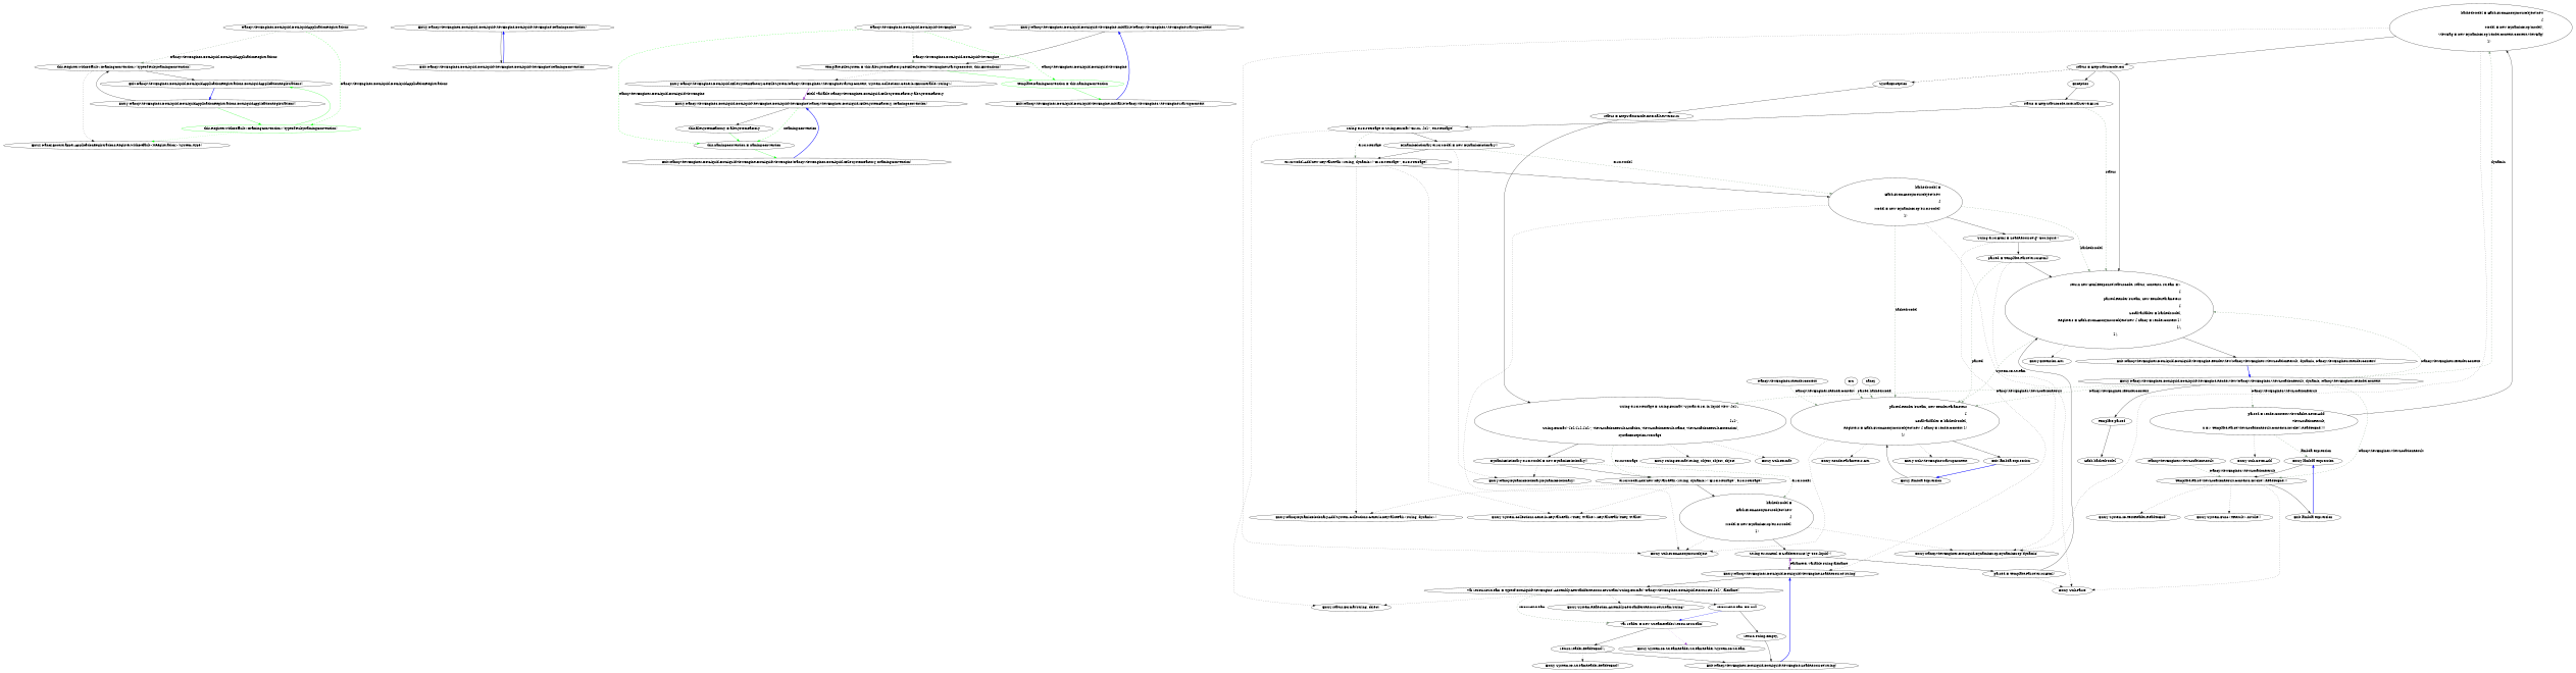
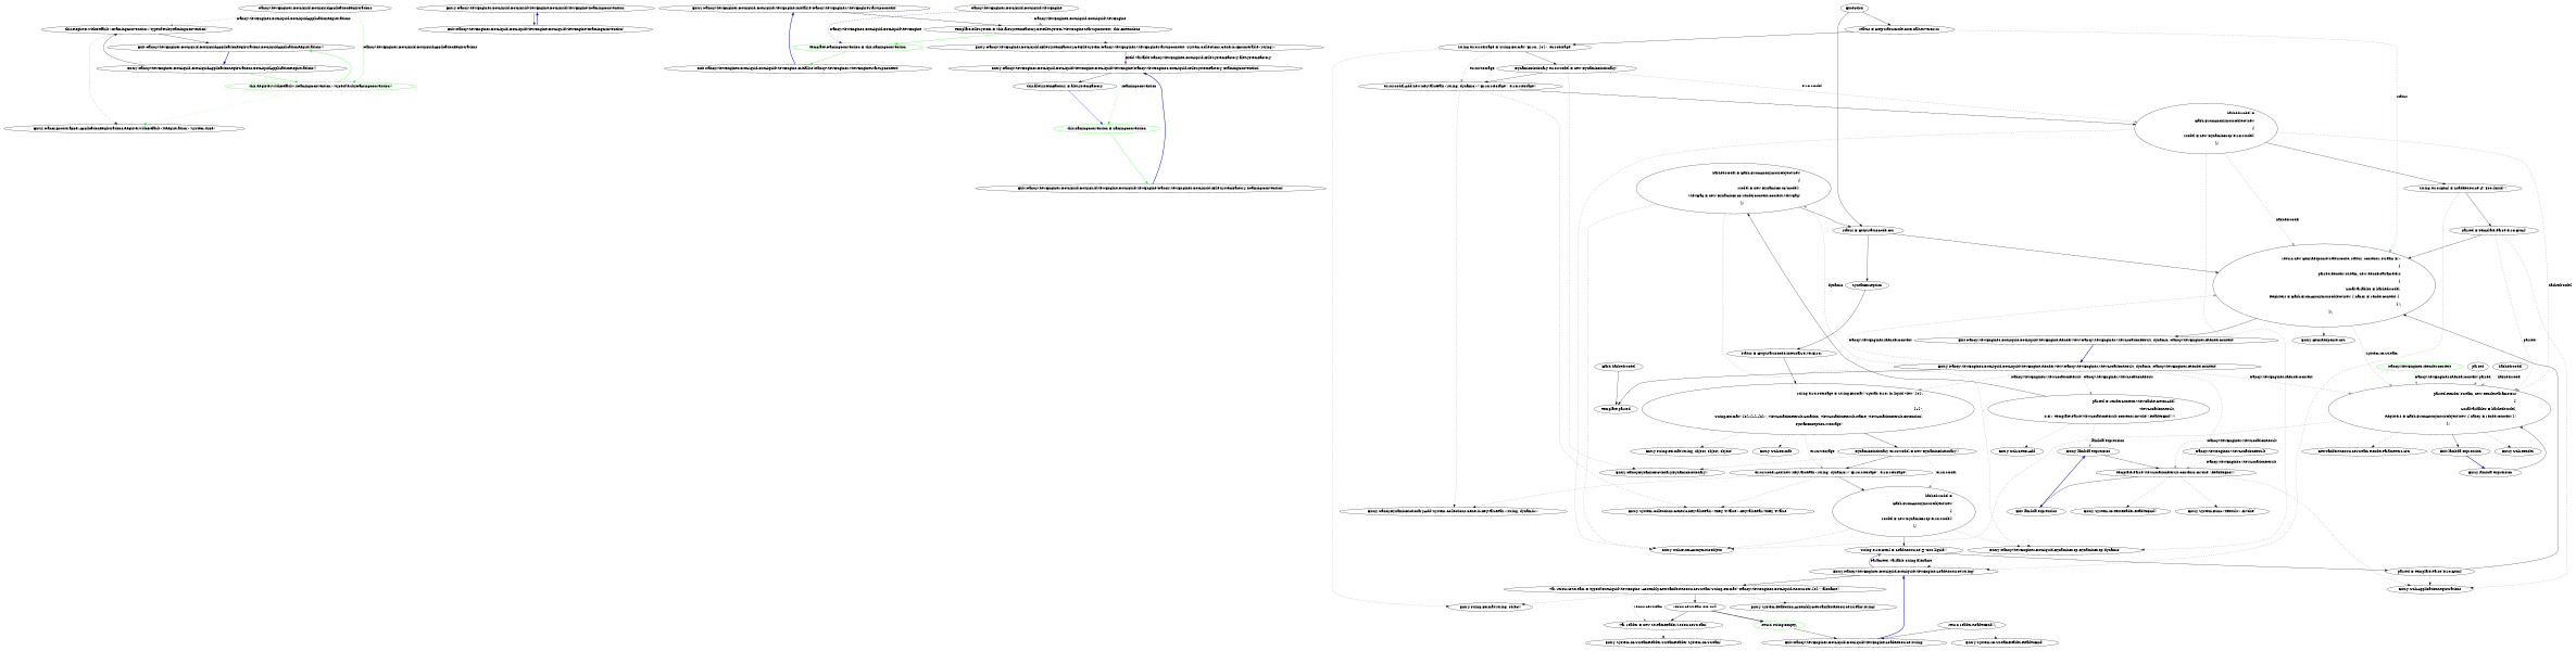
  digraph {
    node [cluster="Nancy.ViewEngines.DotLiquid.DotLiquidViewEngine.RenderView(Nancy.ViewEngines.ViewLocationResult, dynamic, Nancy.ViewEngines.IRenderContext)" file="DotLiquidViewEngine.cs"]
    edge [style=solid]
    n1 [label="Nancy.ViewEngines.DotLiquid.DotLiquidApplicationRegistrations" cluster="" file=""]
    n2 [cluster="Nancy.ViewEngines.DotLiquid.DotLiquidApplicationRegistrations.DotLiquidApplicationRegistrations()" label="this.RegisterWithDefault<INamingConvention>(typeof(RubyNamingConvention))" span="15-15" file=""]
    n3 [cluster="Nancy.ViewEngines.DotLiquid.DotLiquidApplicationRegistrations.DotLiquidApplicationRegistrations()" color=green community=0 label="this.RegisterWithDefault<INamingConvention>(typeof(RubyNamingConvention))" span="15-15" file=""]
    n4 [cluster="Nancy.ViewEngines.DotLiquid.DotLiquidApplicationRegistrations.DotLiquidApplicationRegistrations()" label="Exit Nancy.ViewEngines.DotLiquid.DotLiquidApplicationRegistrations.DotLiquidApplicationRegistrations()" span="13-13" file=""]
    n5 [cluster="Nancy.Bootstrapper.ApplicationRegistrations.RegisterWithDefault<TRegistration>(System.Type)" label="Entry Nancy.Bootstrapper.ApplicationRegistrations.RegisterWithDefault<TRegistration>(System.Type)" span="94-94" file=""]
    n6 [cluster="Nancy.ViewEngines.DotLiquid.DotLiquidApplicationRegistrations.DotLiquidApplicationRegistrations()" label="Entry Nancy.ViewEngines.DotLiquid.DotLiquidApplicationRegistrations.DotLiquidApplicationRegistrations()" span="13-13" file=""]
    n7 [cluster="Nancy.ViewEngines.DotLiquid.DotLiquidViewEngine.DotLiquidViewEngine(INamingConvention)" label="Entry Nancy.ViewEngines.DotLiquid.DotLiquidViewEngine.DotLiquidViewEngine(INamingConvention)" span="24-24"]
    n8 [cluster="Nancy.ViewEngines.DotLiquid.DotLiquidViewEngine.DotLiquidViewEngine(INamingConvention)" label="Exit Nancy.ViewEngines.DotLiquid.DotLiquidViewEngine.DotLiquidViewEngine(INamingConvention)" span="24-24"]
    n9 [cluster="Nancy.ViewEngines.DotLiquid.DotLiquidViewEngine.Initialize(Nancy.ViewEngines.ViewEngineStartupContext)" label="Entry Nancy.ViewEngines.DotLiquid.DotLiquidViewEngine.Initialize(Nancy.ViewEngines.ViewEngineStartupContext)" span="53-53"]
    n10 [cluster="Nancy.ViewEngines.DotLiquid.DotLiquidViewEngine.Initialize(Nancy.ViewEngines.ViewEngineStartupContext)" label="Template.FileSystem = this.fileSystemFactory.GetFileSystem(viewEngineStartupContext, this.Extensions)" span="55-55"]
    n11 [cluster="Nancy.ViewEngines.DotLiquid.DotLiquidViewEngine.Initialize(Nancy.ViewEngines.ViewEngineStartupContext)" color=green community=0 label="Template.NamingConvention = this.namingConvention" span="58-58"]
    n12 [cluster="Nancy.ViewEngines.DotLiquid.IFileSystemFactory.GetFileSystem(Nancy.ViewEngines.ViewEngineStartupContext, System.Collections.Generic.IEnumerable<string>)" label="Entry Nancy.ViewEngines.DotLiquid.IFileSystemFactory.GetFileSystem(Nancy.ViewEngines.ViewEngineStartupContext, System.Collections.Generic.IEnumerable<string>)" span="17-17"]
    n13 [cluster="Nancy.ViewEngines.DotLiquid.DotLiquidViewEngine.Initialize(Nancy.ViewEngines.ViewEngineStartupContext)" label="Exit Nancy.ViewEngines.DotLiquid.DotLiquidViewEngine.Initialize(Nancy.ViewEngines.ViewEngineStartupContext)" span="53-53"]
    n14 [cluster="Nancy.ViewEngines.DotLiquid.DotLiquidViewEngine.DotLiquidViewEngine(Nancy.ViewEngines.DotLiquid.IFileSystemFactory, INamingConvention)" label="Entry Nancy.ViewEngines.DotLiquid.DotLiquidViewEngine.DotLiquidViewEngine(Nancy.ViewEngines.DotLiquid.IFileSystemFactory, INamingConvention)" span="33-33"]
-   n15 [cluster="RenderParameters.cstr" label="Entry RenderParameters.cstr"]
-   n16 [cluster="string.Format(string, object)" label="Entry status.Format(string, object)" span="0-0"]
+   n15 [cluster="RenderParameters.cstr" label="GetManifestResourceStream RenderParameters.cstr"]
+   n16 [cluster="string.Format(string, object)" label="Entry string.Format(string, object)" span="0-0"]
    n17 [cluster="Nancy.DynamicDictionary.Add(System.Collections.Generic.KeyValuePair<string, dynamic>)" label="Entry Nancy.DynamicDictionary.Add(System.Collections.Generic.KeyValuePair<string, dynamic>)" span="190-190"]
    n18 [cluster="System.Collections.Generic.KeyValuePair<TKey, TValue>.KeyValuePair(TKey, TValue)" label="Entry System.Collections.Generic.KeyValuePair<TKey, TValue>.KeyValuePair(TKey, TValue)" span="0-0"]
    n19 [cluster="Nancy.ViewEngines.DotLiquid.DotLiquidViewEngine.DotLiquidViewEngine(Nancy.ViewEngines.DotLiquid.IFileSystemFactory, INamingConvention)" label="this.fileSystemFactory = fileSystemFactory" span="35-35"]
-   n20 [cluster="Nancy.ViewEngines.DotLiquid.DotLiquidViewEngine.DotLiquidViewEngine(Nancy.ViewEngines.DotLiquid.IFileSystemFactory, INamingConvention)" color=black community=0 label="this.namingConvention = namingConvention" span="38-38"]
+   n20 [cluster="Nancy.ViewEngines.DotLiquid.DotLiquidViewEngine.DotLiquidViewEngine(Nancy.ViewEngines.DotLiquid.IFileSystemFactory, INamingConvention)" color=green community=0 label="this.namingConvention = namingConvention" span="38-38"]
    n21 [cluster="Nancy.ViewEngines.DotLiquid.DotLiquidViewEngine.DotLiquidViewEngine(Nancy.ViewEngines.DotLiquid.IFileSystemFactory, INamingConvention)" label="Exit Nancy.ViewEngines.DotLiquid.DotLiquidViewEngine.DotLiquidViewEngine(Nancy.ViewEngines.DotLiquid.IFileSystemFactory, INamingConvention)" span="33-33"]
    n22 [label="Entry Nancy.ViewEngines.DotLiquid.DotLiquidViewEngine.RenderView(Nancy.ViewEngines.ViewLocationResult, dynamic, Nancy.ViewEngines.IRenderContext)" span="66-66"]
    n23 [label="Template parsed" span="68-68"]
    n24 [label="parsed = renderContext.ViewCache.GetOrAdd(\r\n                    viewLocationResult,\r\n                    x => Template.Parse(viewLocationResult.Contents.Invoke().ReadToEnd()))" span="75-77"]
    n25 [label="hashedModel = Hash.FromAnonymousObject(new\r\n                {\r\n                    Model = new DynamicDrop(model),\r\n                    ViewBag = new DynamicDrop(renderContext.Context.ViewBag)\r\n                })" span="79-83"]
    n26 [label="String errorMessage = String.Format(''Syntax error in liquid view '{0}':\r\n\r\n{1}'',\r\n                    String.Format(''{0}/{1}.{2}'', viewLocationResult.Location, viewLocationResult.Name, viewLocationResult.Extension),\r\n                    syntaxException.Message)" span="95-97"]
    n27 [label="return new HtmlResponse(statusCode: status, contents: stream =>\r\n            {\r\n                parsed.Render(stream, new RenderParameters\r\n                {\r\n                    LocalVariables = hashedModel,\r\n                    Registers = Hash.FromAnonymousObject(new { nancy = renderContext })\r\n                });\r\n            });" span="137-144"]
    n28 [cluster="lambda expression" label="Template.Parse(viewLocationResult.Contents.Invoke().ReadToEnd())" span="77-77"]
    n29 [cluster="lambda expression" label="parsed.Render(stream, new RenderParameters\r\n                {\r\n                    LocalVariables = hashedModel,\r\n                    Registers = Hash.FromAnonymousObject(new { nancy = renderContext })\r\n                })" span="139-143"]
    n30 [label="Hash hashedModel" span="69-69"]
    n31 [cluster="Unk.GetOrAdd" label="Entry Unk.GetOrAdd"]
    n32 [cluster="lambda expression" label="Entry lambda expression" span="77-77"]
    n33 [label="status = HttpStatusCode.OK" span="86-86"]
    n34 [cluster="Nancy.ViewEngines.DotLiquid.DynamicDrop.DynamicDrop(dynamic)" label="Entry Nancy.ViewEngines.DotLiquid.DynamicDrop.DynamicDrop(dynamic)" span="19-19"]
    n35 [cluster="Unk.FromAnonymousObject" label="Entry Unk.FromAnonymousObject"]
    n36 [label="DynamicDictionary errorModel = new DynamicDictionary()" span="100-100"]
    n37 [label="errorModel.Add(new KeyValuePair<string, dynamic>(''ErrorMessage'', errorMessage))" span="101-101"]
    n38 [cluster="string.Format(string, object, object, object)" label="Entry string.Format(string, object, object, object)" span="0-0"]
    n39 [cluster="Unk.Format" label="Entry Unk.Format"]
    n40 [label="Exit Nancy.ViewEngines.DotLiquid.DotLiquidViewEngine.RenderView(Nancy.ViewEngines.ViewLocationResult, dynamic, Nancy.ViewEngines.IRenderContext)" span="66-66"]
-   n41 [cluster="HtmlResponse.cstr" label="Entry Extension.cstr"]
-   n42 [cluster="Unk.Parse" label="Entry Unk.Parse"]
+   n41 [cluster="HtmlResponse.cstr" label="Entry HtmlResponse.cstr"]
+   n42 [cluster="Unk.Parse" label="Entry Unk.ApplicationRegistrations"]
    n43 [cluster="lambda expression" label="Exit lambda expression" span="77-77"]
    n44 [cluster="System.IO.TextReader.ReadToEnd()" label="Entry System.IO.TextReader.ReadToEnd()" span="0-0"]
    n45 [cluster="System.Func<TResult>.Invoke()" label="Entry System.Func<TResult>.Invoke()" span="0-0"]
-   n46 [cluster="Unk.Render" label="Entry Unk.ViewEngineStartupContext"]
+   n46 [cluster="Unk.Render" label="Entry Unk.Render"]
    n47 [cluster="lambda expression" label="Exit lambda expression" span="137-144"]
    n48 [label=SyntaxException span="89-89"]
    n49 [label=Exception span="114-114"]
    n50 [label="hashedModel =\r\n                    Hash.FromAnonymousObject(new\r\n                    {\r\n                        Model = new DynamicDrop(errorModel)\r\n                    })" span="104-108"]
    n51 [cluster="Nancy.DynamicDictionary.DynamicDictionary()" label="Entry Nancy.DynamicDictionary.DynamicDictionary()" span="10-10"]
    n52 [label="status = HttpStatusCode.InternalServerError" span="92-92"]
    n53 [label="status = HttpStatusCode.InternalServerError" span="116-116"]
    n54 [label="String errorMessage = String.Format(''Error: {0}'', ex.Message)" span="118-118"]
    n55 [label="String errorHtml = LoadResource(@''500.liquid'')" span="111-111"]
    n56 [label="parsed = Template.Parse(errorHtml)" span="112-112"]
    n57 [cluster="Nancy.ViewEngines.DotLiquid.DotLiquidViewEngine.LoadResource(string)" label="Entry Nancy.ViewEngines.DotLiquid.DotLiquidViewEngine.LoadResource(string)" span="147-147"]
    n58 [cluster="Nancy.ViewEngines.DotLiquid.DotLiquidViewEngine.LoadResource(string)" label="var resourceStream = typeof(DotLiquidViewEngine).Assembly.GetManifestResourceStream(String.Format(''Nancy.ViewEngines.DotLiquid.Resources.{0}'', filename))" span="149-149"]
    n59 [label="DynamicDictionary errorModel = new DynamicDictionary()" span="121-121"]
    n60 [label="errorModel.Add(new KeyValuePair<string, dynamic>(''ErrorMessage'', errorMessage))" span="122-122"]
    n61 [label="hashedModel =\r\n                    Hash.FromAnonymousObject(new\r\n                    {\r\n                        Model = new DynamicDrop(errorModel)\r\n                    })" span="125-129"]
    n62 [label="String errorHtml = LoadResource(@''500.liquid'')" span="132-132"]
    n63 [label="parsed = Template.Parse(errorHtml)" span="133-133"]
    n64 [cluster="System.Reflection.Assembly.GetManifestResourceStream(string)" label="Entry System.Reflection.Assembly.GetManifestResourceStream(string)" span="0-0"]
    n65 [cluster="Nancy.ViewEngines.DotLiquid.DotLiquidViewEngine.LoadResource(string)" label="resourceStream == null" span="151-151"]
    n66 [cluster="Nancy.ViewEngines.DotLiquid.DotLiquidViewEngine.LoadResource(string)" label="var reader = new StreamReader(resourceStream)" span="156-156"]
-   n67 [cluster="Nancy.ViewEngines.DotLiquid.DotLiquidViewEngine.LoadResource(string)" label="return string.Empty;" span="153-153"]
+   n67 [cluster="Nancy.ViewEngines.DotLiquid.DotLiquidViewEngine.LoadResource(string)" label="return string.Empty;" span="153-153" color=green]
    n68 [cluster="Nancy.ViewEngines.DotLiquid.DotLiquidViewEngine.LoadResource(string)" label="return reader.ReadToEnd();" span="158-158"]
    n69 [cluster="System.IO.StreamReader.StreamReader(System.IO.Stream)" label="Entry System.IO.StreamReader.StreamReader(System.IO.Stream)" span="0-0"]
    n70 [cluster="Nancy.ViewEngines.DotLiquid.DotLiquidViewEngine.LoadResource(string)" label="Exit Nancy.ViewEngines.DotLiquid.DotLiquidViewEngine.LoadResource(string)" span="147-147"]
    n71 [cluster="System.IO.StreamReader.ReadToEnd()" label="Entry System.IO.StreamReader.ReadToEnd()" span="0-0"]
    n72 [cluster="lambda expression" label="Entry lambda expression" span="137-144"]
    n73 [label="Nancy.ViewEngines.DotLiquid.DotLiquidViewEngine" cluster=""]
    n74 [label="Nancy.ViewEngines.ViewLocationResult" cluster=""]
-   n75 [label="Nancy.ViewEngines.IRenderContext" cluster=""]
-   n76 [label=cstr cluster=""]
-   n77 [label=nancy cluster=""]
+   n75 [label="Nancy.ViewEngines.IRenderContext" color=green cluster=""]
+   n76 [label=parsed cluster=""]
+   n77 [label=hashedModel cluster=""]
    n1 -> n2 [color=darkseagreen4 label="Nancy.ViewEngines.DotLiquid.DotLiquidApplicationRegistrations" style=dashed]
    n1 -> n3 [color=green label="Nancy.ViewEngines.DotLiquid.DotLiquidApplicationRegistrations" style=dashed]
    n2 -> n4
    n2 -> n5 [style=dotted]
    n3 -> n4 [color=green]
    n3 -> n5 [color=green style=dotted]
    n4 -> n6 [color=blue style=bold]
    n6 -> n2
    n6 -> n3 [color=green]
    n7 -> n8
    n8 -> n7 [color=blue style=bold]
    n9 -> n10
    n10 -> n11 [color=green]
    n10 -> n12 [style=dotted]
    n11 -> n13 [color=green]
    n12 -> n14 [color=darkorchid label="Field variable Nancy.ViewEngines.DotLiquid.IFileSystemFactory fileSystemFactory" style=bold]
    n13 -> n9 [color=blue style=bold]
    n14 -> n19
    n14 -> n20 [color=green label=INamingConvention style=dashed]
-   n19 -> n20 [color=green]
+   n19 -> n20 [color=blue]
    n20 -> n21 [color=green]
    n21 -> n14 [color=blue style=bold]
    n22 -> n23
    n22 -> n24 [color=darkseagreen4 label="Nancy.ViewEngines.ViewLocationResult" style=dashed]
    n22 -> n25 [color=darkseagreen4 label=dynamic style=dashed]
    n22 -> n26 [color=darkseagreen4 label="Nancy.ViewEngines.ViewLocationResult" style=dashed]
    n22 -> n27 [color=darkseagreen4 label="Nancy.ViewEngines.IRenderContext" style=dashed]
    n22 -> n28 [color=darkseagreen4 label="Nancy.ViewEngines.ViewLocationResult" style=dashed]
    n22 -> n29 [color=darkseagreen4 label="Nancy.ViewEngines.IRenderContext" style=dashed]
-   n23 -> n30
+   n30 -> n23
    n24 -> n25
    n24 -> n31 [style=dotted]
    n24 -> n32 [color=darkseagreen4 label="lambda expression" style=dashed]
    n25 -> n33
    n25 -> n34 [style=dotted]
    n25 -> n35 [style=dotted]
    n26 -> n36
    n26 -> n37 [color=darkseagreen4 label=errorMessage style=dashed]
    n26 -> n38 [style=dotted]
    n26 -> n39 [style=dotted]
    n27 -> n29 [color=darkseagreen4 label="System.IO.Stream" style=dashed]
    n27 -> n40
    n27 -> n41 [style=dotted]
    n28 -> n42 [style=dotted]
    n28 -> n43
    n28 -> n44 [style=dotted]
    n28 -> n45 [style=dotted]
    n29 -> n15 [style=dotted]
    n29 -> n35 [style=dotted]
    n29 -> n46 [style=dotted]
    n29 -> n47
    n32 -> n28
    n33 -> n27
-   n33 -> n48 [style=dashed]
-   n33 -> n49
+   n33 -> n48
+   n49 -> n33
    n36 -> n37
    n36 -> n50 [color=darkseagreen4 label=errorModel style=dashed]
    n36 -> n51 [style=dotted]
    n37 -> n17 [style=dotted]
    n37 -> n18 [style=dotted]
    n37 -> n50
    n40 -> n22 [color=blue style=bold]
    n43 -> n32 [color=blue style=bold]
    n47 -> n72 [color=blue style=bold]
    n48 -> n52
    n49 -> n53
    n50 -> n34 [style=dotted]
    n50 -> n35 [style=dotted]
    n50 -> n55
    n52 -> n26
    n53 -> n27 [color=darkseagreen4 label=status style=dashed]
    n53 -> n54
    n54 -> n16 [style=dotted]
    n54 -> n59
    n54 -> n60 [color=darkseagreen4 label=errorMessage style=dashed]
    n55 -> n56
    n55 -> n57 [style=dotted]
    n56 -> n27
    n56 -> n42 [style=dotted]
    n57 -> n55 [color=darkorchid label="Parameter variable string filename" style=bold]
    n57 -> n58
    n58 -> n16 [style=dotted]
    n58 -> n64 [style=dotted]
    n58 -> n65
    n58 -> n66 [color=darkseagreen4 label=resourceStream style=dashed]
    n59 -> n51 [style=dotted]
    n59 -> n60
    n59 -> n61 [color=darkseagreen4 label=errorModel style=dashed]
    n60 -> n17 [style=dotted]
    n60 -> n18 [style=dotted]
    n60 -> n61
    n61 -> n27 [color=darkseagreen4 label=hashedModel style=dashed]
    n61 -> n29 [color=darkseagreen4 label=hashedModel style=dashed]
    n61 -> n34 [style=dotted]
    n61 -> n35 [style=dotted]
    n61 -> n62
    n62 -> n57 [style=dotted]
    n62 -> n63
    n63 -> n27
    n63 -> n29 [color=darkseagreen4 label=parsed style=dashed]
    n63 -> n42 [style=dotted]
-   n65 -> n66 [color=blue]
-   n65 -> n67
-   n66 -> n68
-   n66 -> n69 [style=dotted color=darkorchid]
+   n65 -> n66
+   n65 -> n67 [style=bold]
+   n66 -> n69 [style=dotted]
    n67 -> n70
    n68 -> n70
    n68 -> n71 [style=dotted]
    n70 -> n57 [color=blue style=bold]
    n72 -> n29
    n73 -> n10 [color=darkseagreen4 label="Nancy.ViewEngines.DotLiquid.DotLiquidViewEngine" style=dashed]
-   n73 -> n11 [color=green label="Nancy.ViewEngines.DotLiquid.DotLiquidViewEngine" style=dashed]
-   n73 -> n20 [color=green label="Nancy.ViewEngines.DotLiquid.DotLiquidViewEngine" style=dashed]
+   n73 -> n11 [color=blue label="Nancy.ViewEngines.DotLiquid.DotLiquidViewEngine" style=dashed]
    n74 -> n28 [color=darkseagreen4 label="Nancy.ViewEngines.ViewLocationResult" style=dashed]
    n75 -> n29 [color=darkseagreen4 label="Nancy.ViewEngines.IRenderContext" style=dashed]
    n76 -> n29 [color=darkseagreen4 label=parsed style=dashed]
    n77 -> n29 [color=darkseagreen4 label=hashedModel style=dashed]
  }
